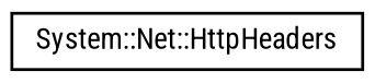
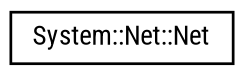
  digraph {
    rankdir=LR
    fontname="Roboto Condensed"
-   n1 [color=black fillcolor=white fontname="Roboto Condensed" fontsize=10 height=0.2 label="System::Net::HttpHeaders" shape=record style=filled width=0.4]
+   n1 [color=black fillcolor=white fontname="Roboto Condensed" fontsize=10 height=0.2 label="System::Net::Net" shape=record style=filled width=0.4]
  }
